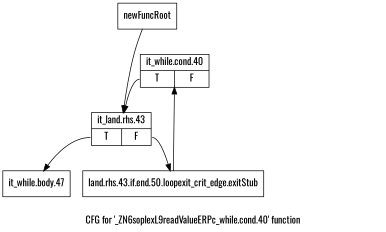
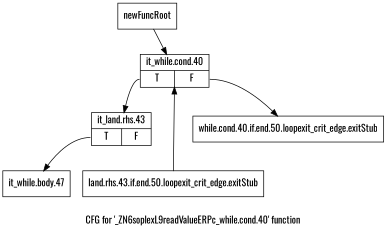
  digraph {
    fontname=Oswald
    label="CFG for '_ZN6soplexL9readValueERPc_while.cond.40' function"
    node [fontname=Oswald shape=record]
    edge [fontname=Oswald]
    n1 [label="{newFuncRoot}"]
    n2 [label="{it_while.cond.40|{<s0>T|<s1>F}}"]
+   n3 [label="{while.cond.40.if.end.50.loopexit_crit_edge.exitStub}"]
    n4 [label="{it_land.rhs.43|{<s0>T|<s1>F}}"]
    n5 [label="{land.rhs.43.if.end.50.loopexit_crit_edge.exitStub}"]
    n6 [label="{it_while.body.47}"]
-   n1 -> n4
+   n1 -> n2
+   n2 -> n3 [tailport=s1]
    n2 -> n4 [tailport=s0]
-   n4 -> n5 [tailport=s1]
    n4 -> n6 [tailport=s0]
    n5 -> n2
  }
